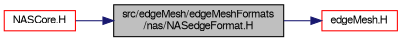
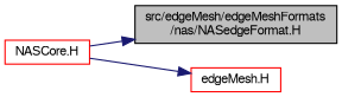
  digraph {
    rankdir=LR
    node [color=red fontname=FreeSans fontsize=10 shape=record]
    edge [color=midnightblue fontname=FreeSans fontsize=10 labelfontname=FreeSans labelfontsize=10 style=solid]
    n1 [color=black fillcolor=grey75 fontcolor=black height=0.2 label="src/edgeMesh/edgeMeshFormats\l/nas/NASedgeFormat.H" style=filled width=0.4]
    n2 [height=0.2 label="edgeMesh.H" width=0.4]
    n3 [height=0.2 label="NASCore.H" width=0.4]
-   n1 -> n2
+   n3 -> n2
    n3 -> n1
  }
